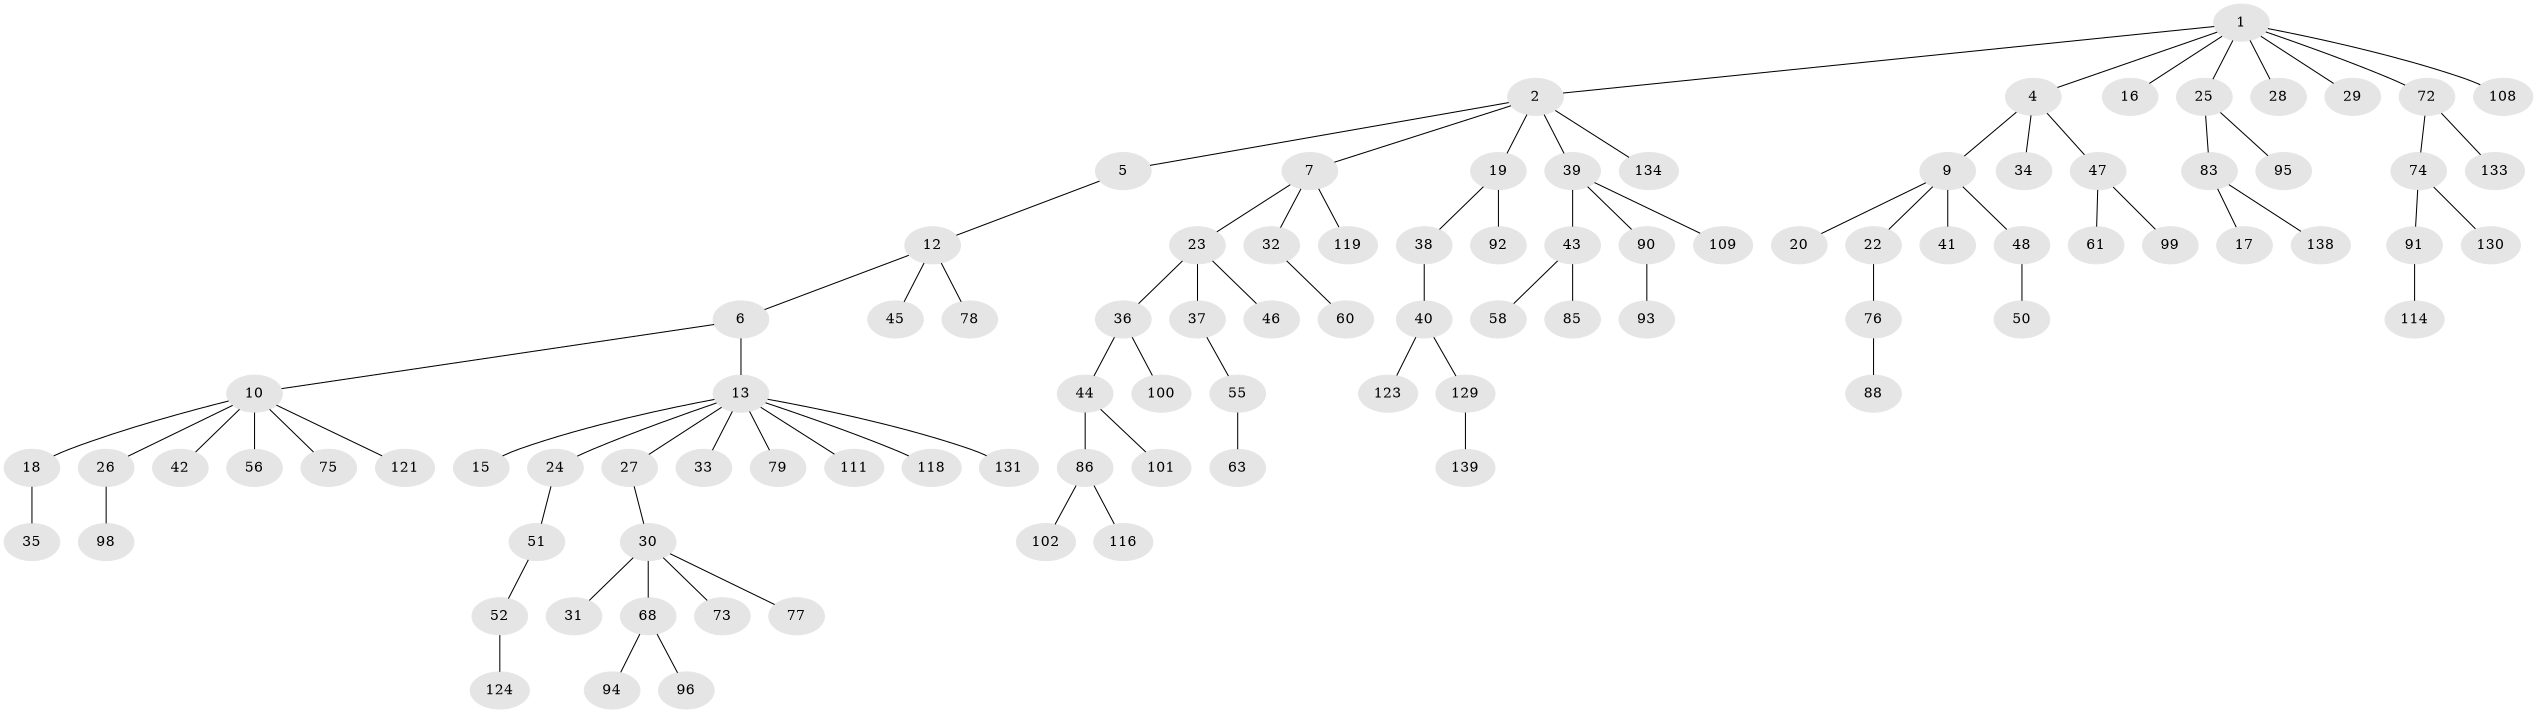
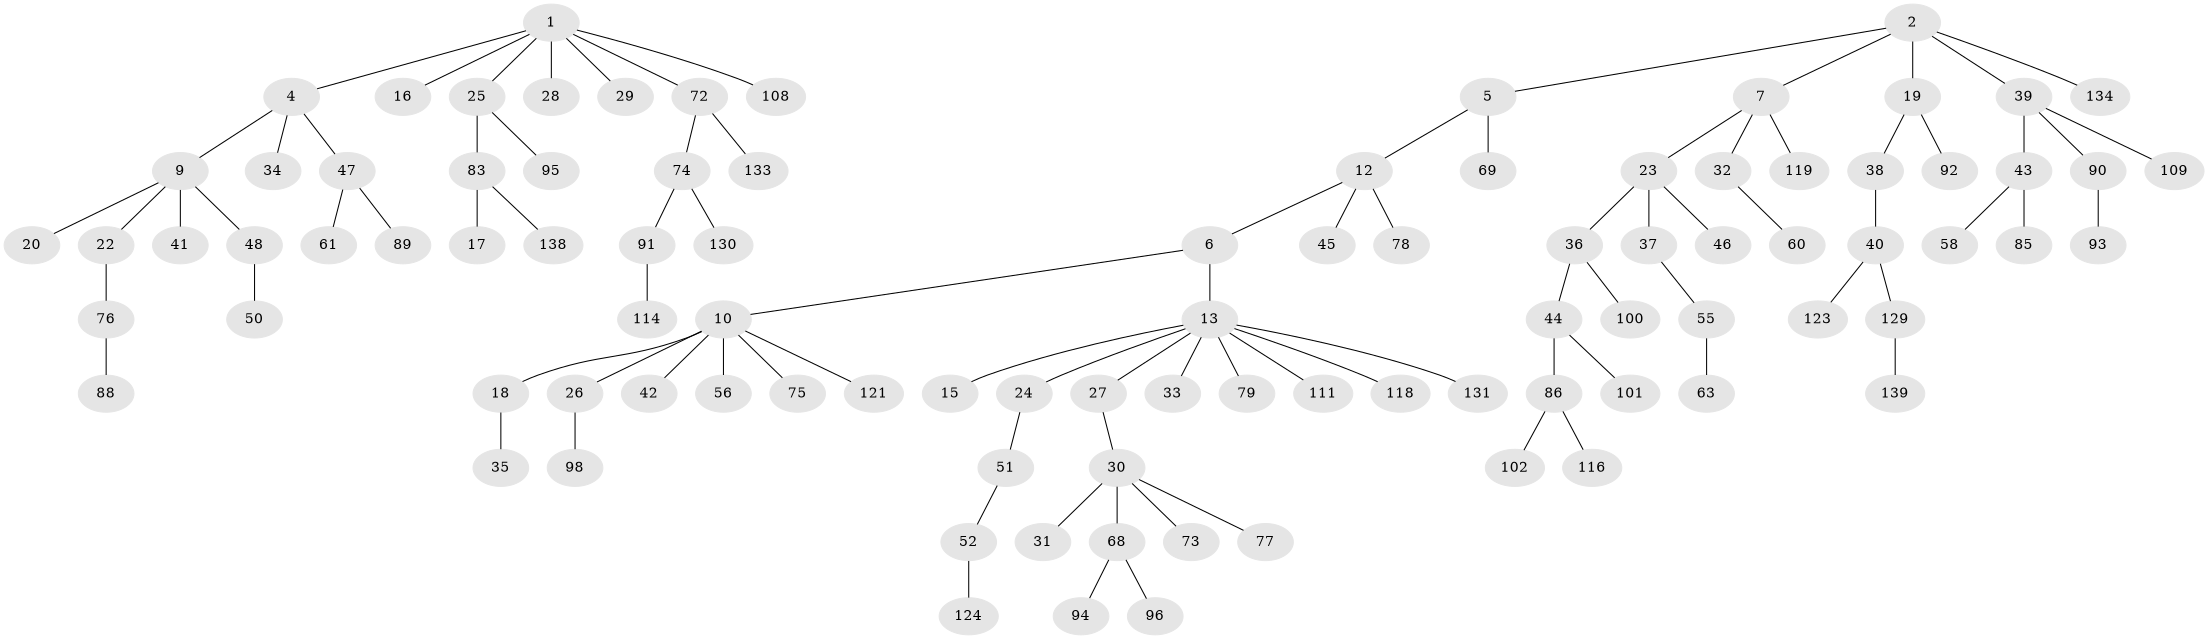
  graph {
    node [color=gray90 style=filled]
    1 [super="+8"]
    2 [super="+3"]
    4 [super="+81"]
    16
    25 [super="+62"]
    28
    29 [super="+89"]
    72
    108
    5
    7 [super="+14"]
    19
    39 [super="+49"]
    134
    9 [super="+11"]
    34 [super="+105"]
    47 [super="+82"]
    83 [super="+84"]
    95
    74 [super="+97"]
    133
    12 [super="+57"]
+   69
    23
    32 [super="+64"]
    119
    38
    92
    43 [super="+80"]
    90 [super="+106"]
    109
    20 [super="+110"]
    22 [super="+65"]
    41
    48
    61
-   99
+   99 [label=89]
    6 [super="+71"]
    10 [super="+135"]
    13 [super="+17"]
    45 [super="+137"]
    78 [super="+117"]
    18 [super="+21"]
    26 [super="+126"]
    42
    56 [super="+127"]
    75
    121
    15
    24
    27 [super="+113"]
    33
    79 [super="+115"]
    111
    118
    131
    36
    37 [super="+54"]
    46 [super="+70"]
    60 [super="+67"]
    76 [super="+103"]
    50 [super="+136"]
    35 [super="+125"]
    98
    51 [super="+120"]
    30 [super="+66"]
    40 [super="+59"]
    88
    44 [super="+53"]
    100
    55
    52 [super="+122"]
    n73 [label=17]
    138
    31
    68 [super="+112"]
    73
    77 [super="+107"]
    94
    96
    86 [super="+128"]
    101
    63
    123 [super="+132"]
    129 [super="+140"]
    58
    85
    93
    139
    102 [super="+104"]
    116
    124
    91
    130
    114
-   1 -- 2
    1 -- 4
    1 -- 16
    1 -- 25
    1 -- 28
    1 -- 29
    1 -- 72
    1 -- 108
    2 -- 5
    2 -- 7
    2 -- 19
    2 -- 39
    2 -- 134
    4 -- 9
    4 -- 34
    4 -- 47
    25 -- 83
    25 -- 95
    72 -- 74
    72 -- 133
    5 -- 12
+   5 -- 69
    7 -- 23
    7 -- 32
    7 -- 119
    19 -- 38
    19 -- 92
    39 -- 43
    39 -- 90
    39 -- 109
    9 -- 20
    9 -- 22
    9 -- 41
    9 -- 48
    47 -- 61
    47 -- 99
    83 -- n73
    83 -- 138
    74 -- 91
    74 -- 130
    12 -- 6
    12 -- 45
    12 -- 78
    23 -- 36
    23 -- 37
    23 -- 46
    32 -- 60
    38 -- 40
    43 -- 58
    43 -- 85
    90 -- 93
    22 -- 76
    48 -- 50
    6 -- 10
    6 -- 13
    10 -- 18
    10 -- 26
    10 -- 42
    10 -- 56
    10 -- 75
    10 -- 121
    13 -- 15
    13 -- 24
    13 -- 27
    13 -- 33
    13 -- 79
    13 -- 111
    13 -- 118
    13 -- 131
    18 -- 35
    26 -- 98
    24 -- 51
    27 -- 30
    36 -- 44
    36 -- 100
    37 -- 55
    76 -- 88
    51 -- 52
    30 -- 31
    30 -- 68
    30 -- 73
    30 -- 77
    40 -- 123
    40 -- 129
    44 -- 86
    44 -- 101
    55 -- 63
    52 -- 124
    68 -- 94
    68 -- 96
    86 -- 102
    86 -- 116
    129 -- 139
    91 -- 114
  }
